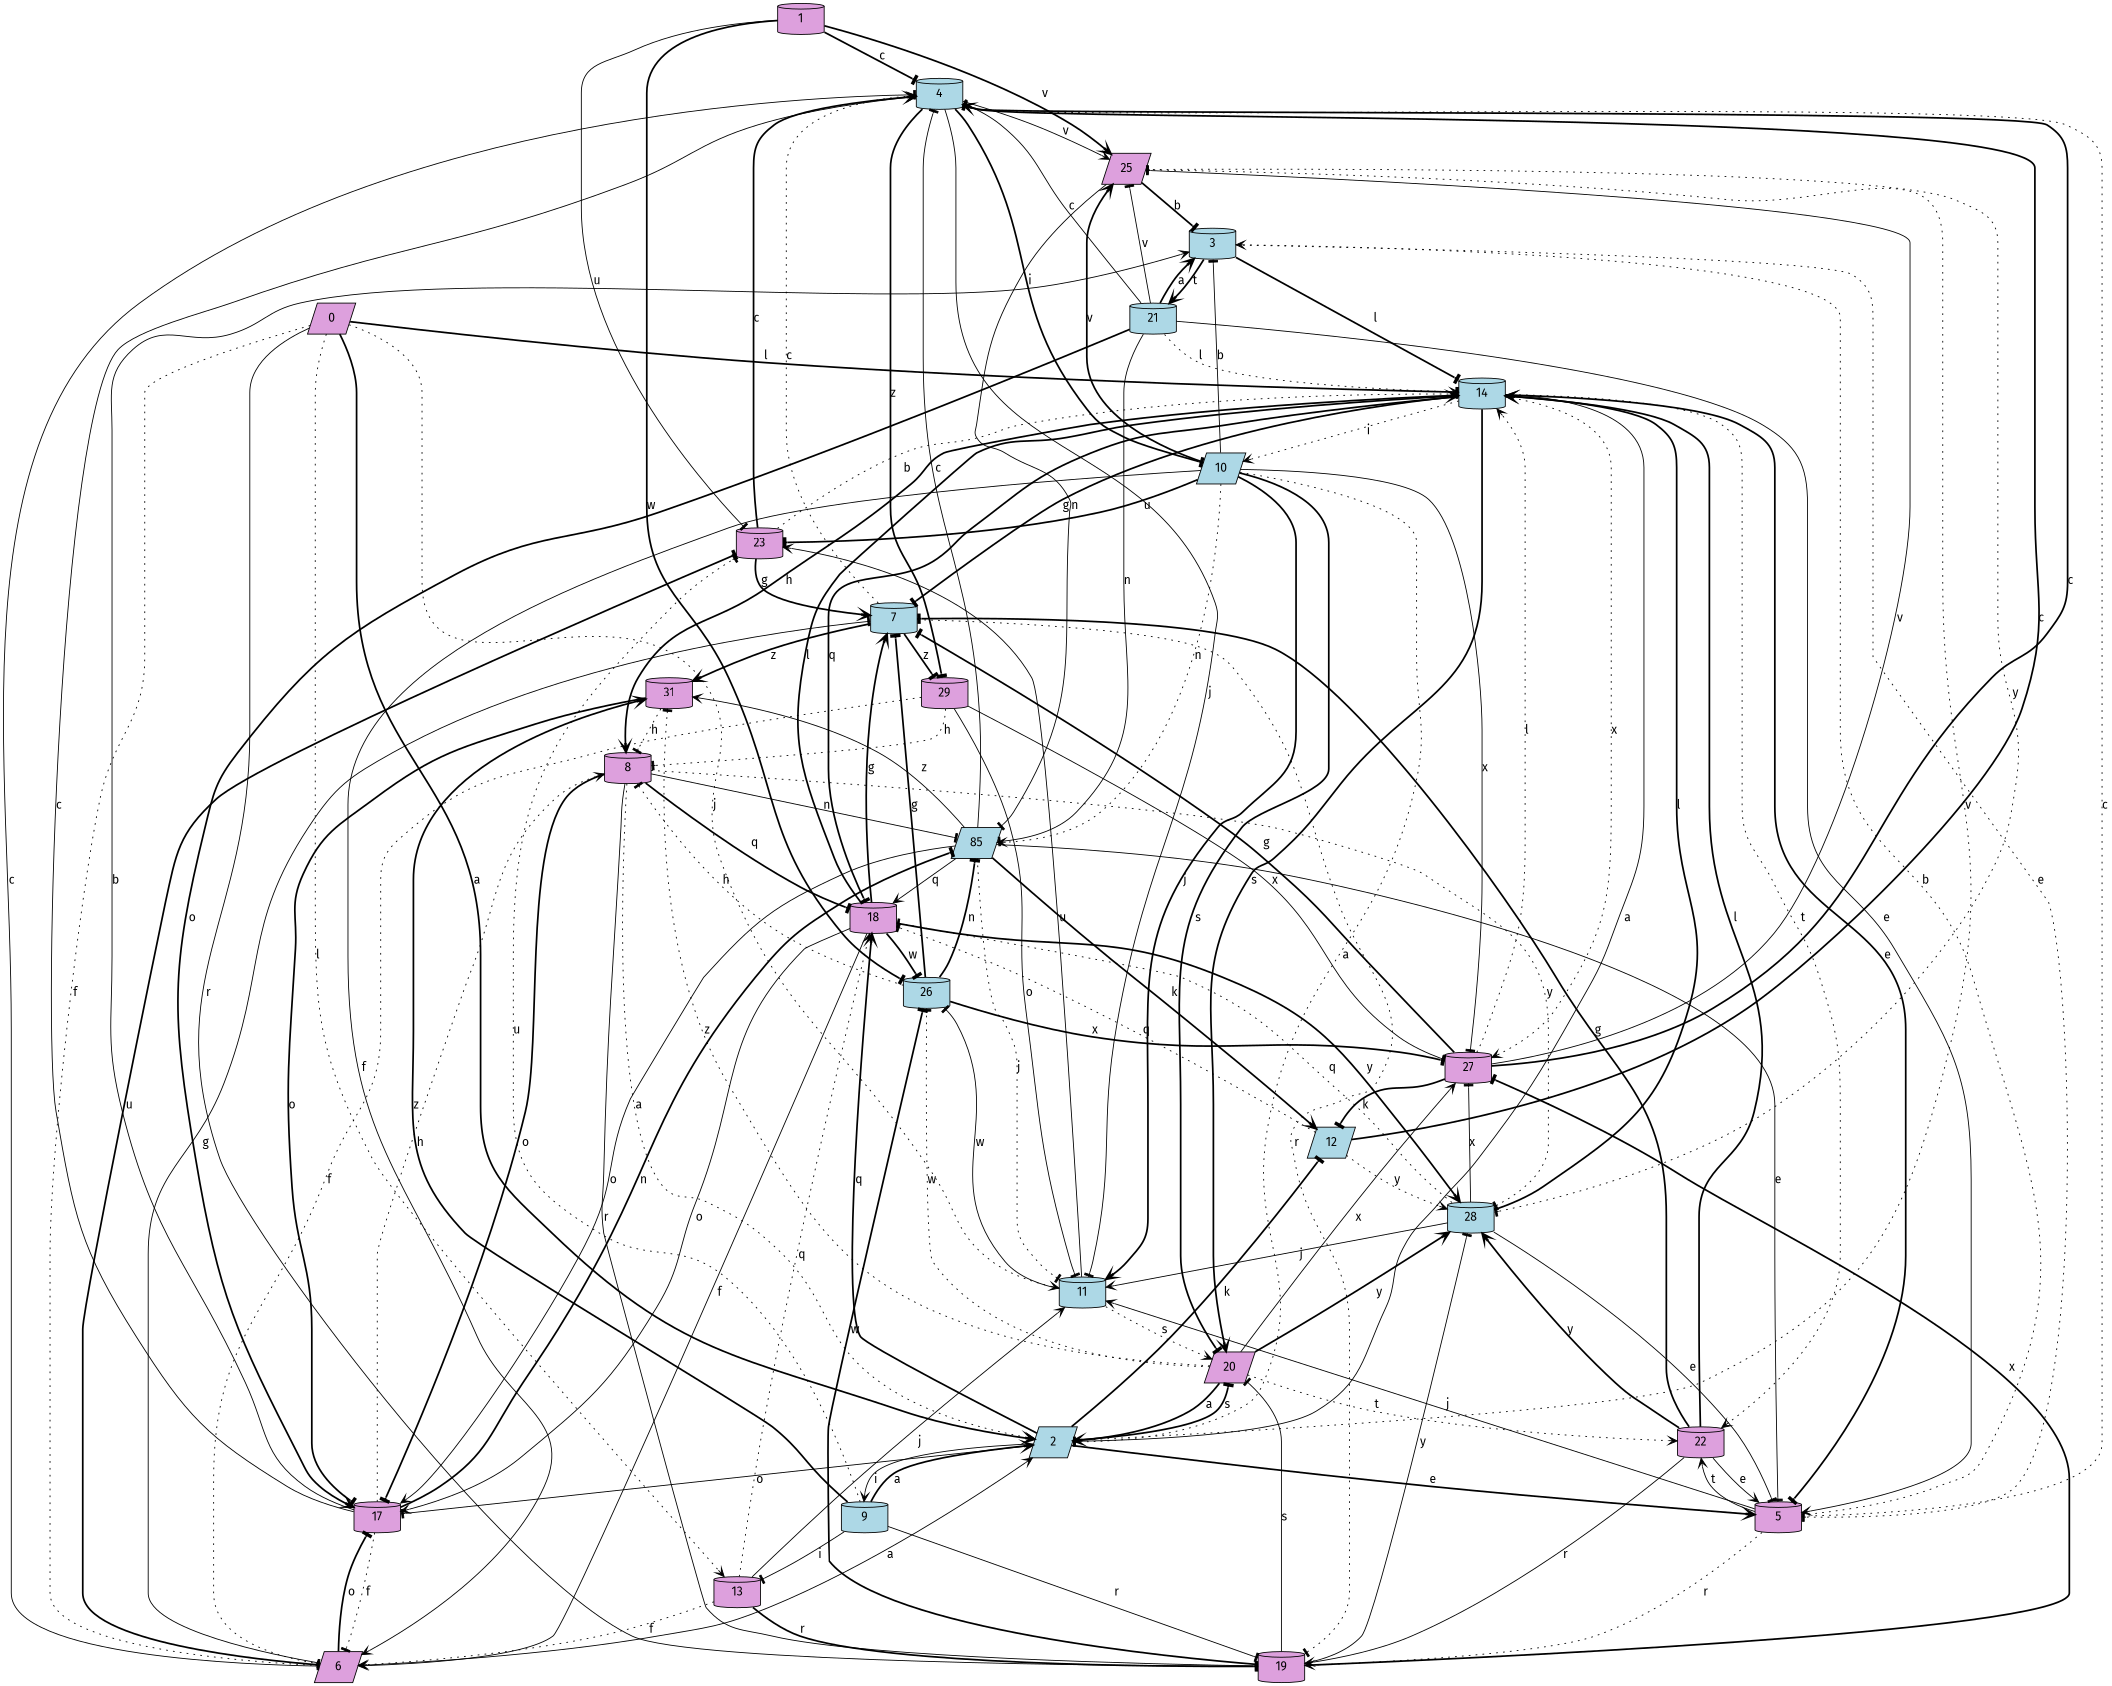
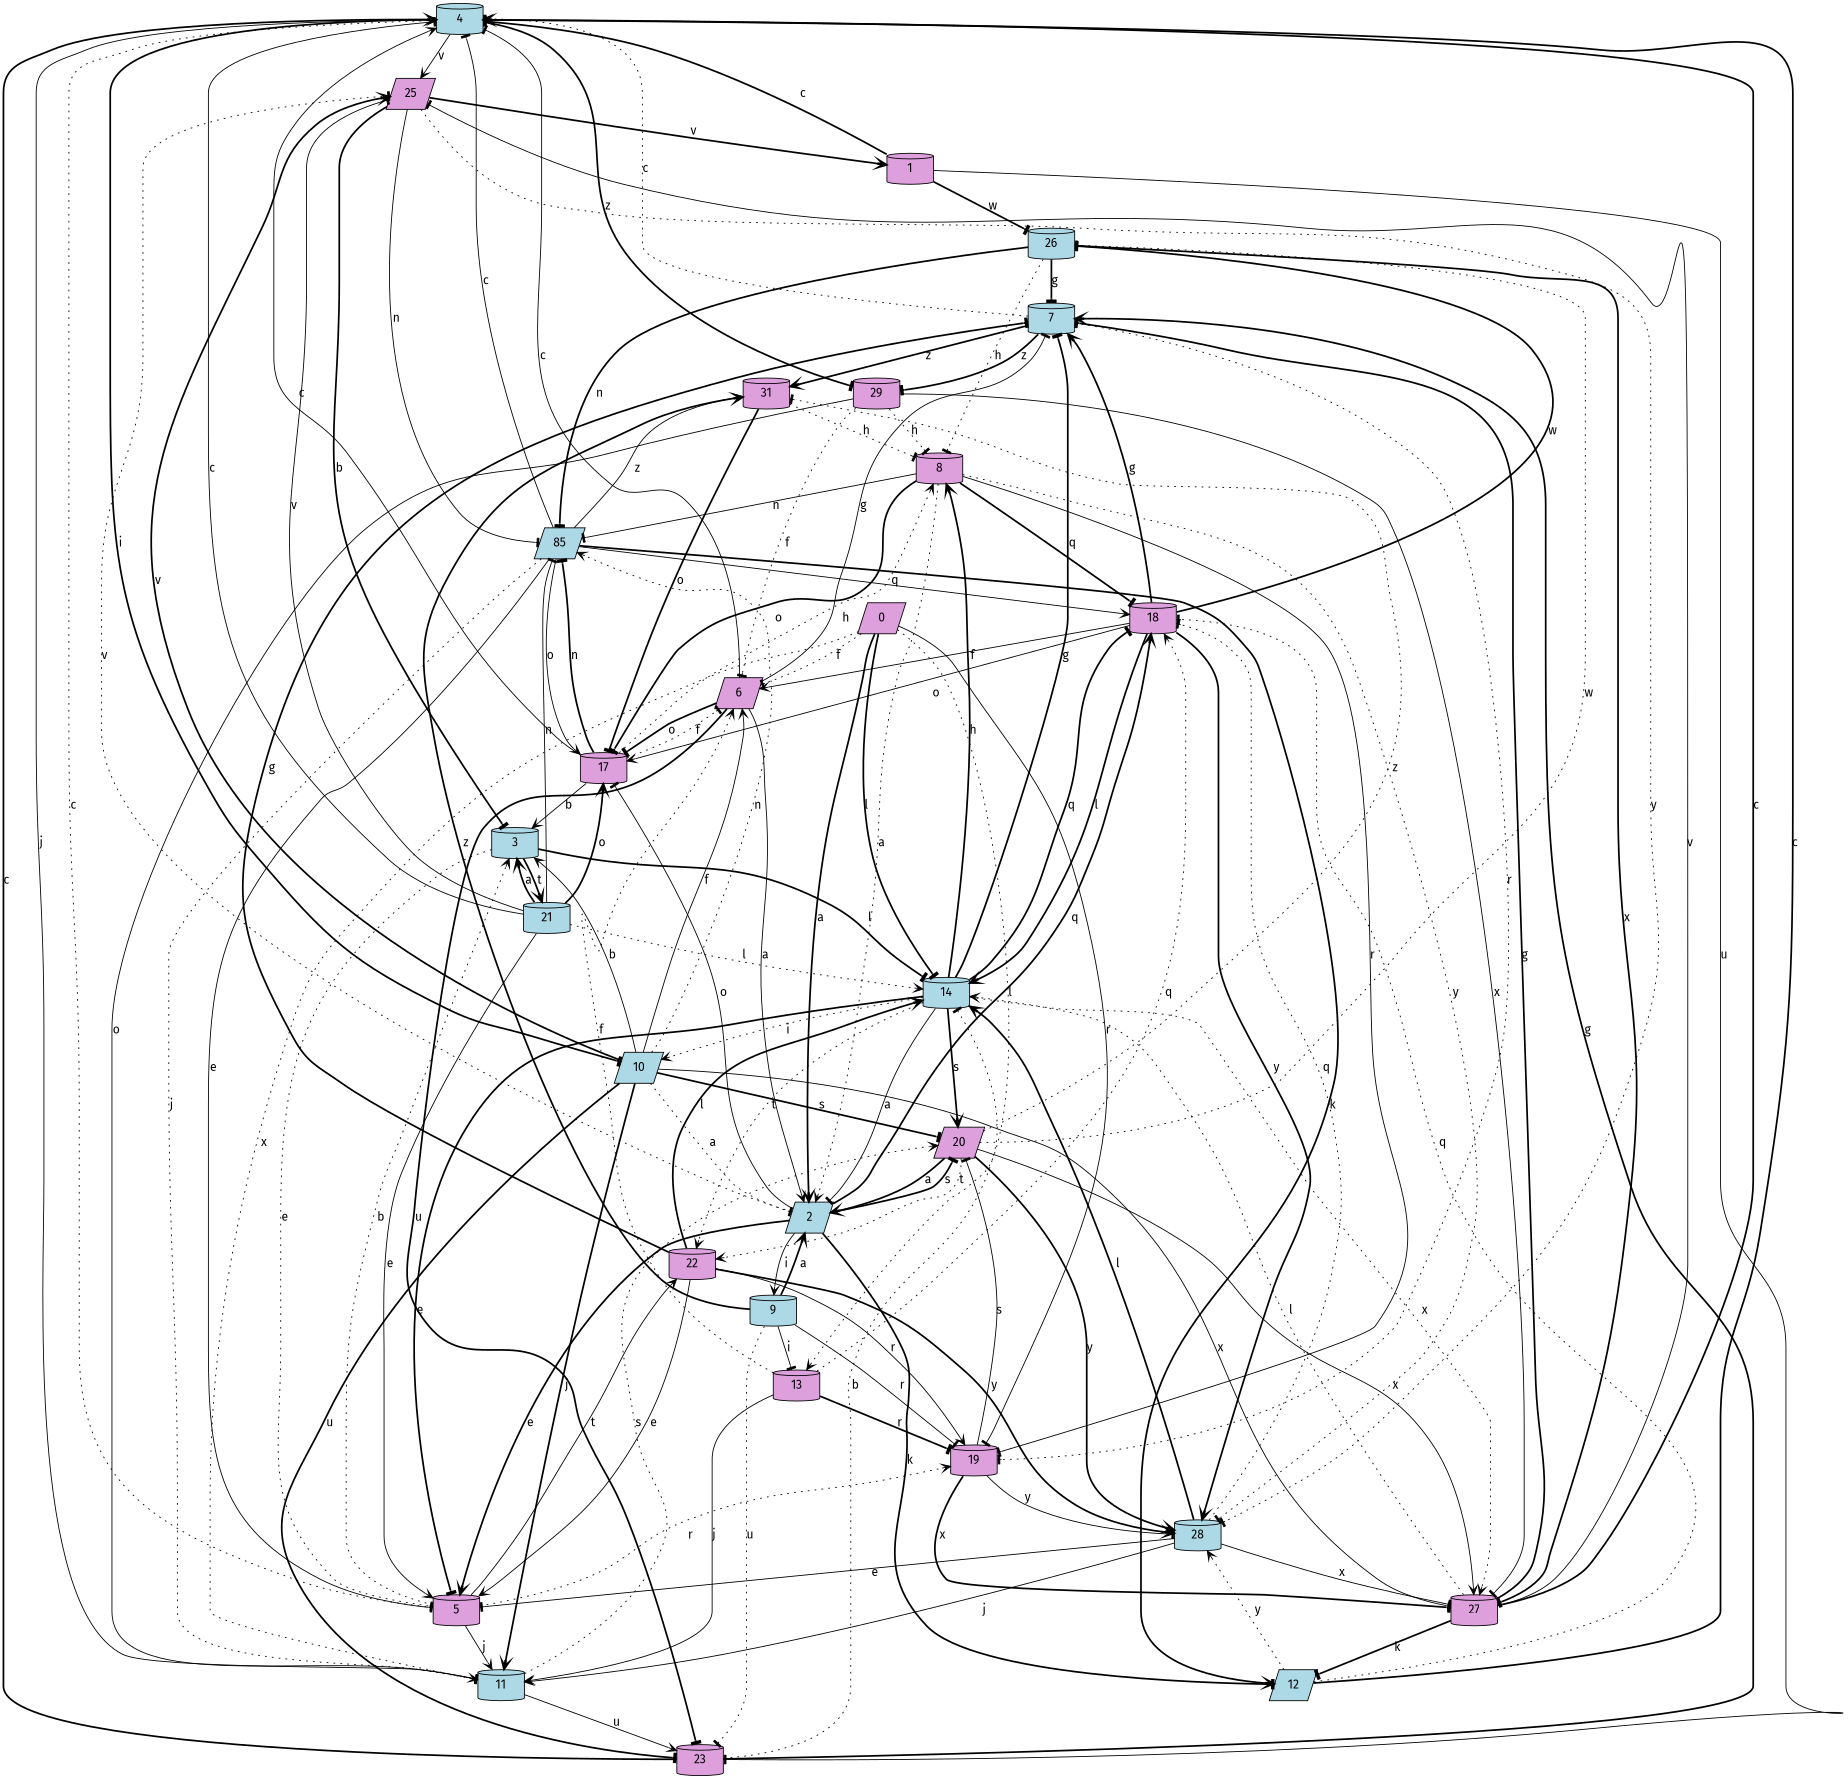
  strict digraph {
    fontname="Fira Sans"
    node [fillcolor=plum fontname="Fira Sans" shape=cylinder style=filled]
    edge [arrowhead=tee fontname="Fira Sans" style=bold]
    4 [fillcolor=lightblue]
    1
    23
    25 [shape=parallelogram]
    26 [fillcolor=lightblue]
    10 [fillcolor=lightblue shape=parallelogram]
    11 [fillcolor=lightblue]
    29
    14 [fillcolor=lightblue]
    7 [fillcolor=lightblue]
    3 [fillcolor=lightblue]
    n12 [fillcolor=lightblue label=85 shape=parallelogram]
    28 [fillcolor=lightblue]
    8
    27
    2 [fillcolor=lightblue shape=parallelogram]
    5
    9 [fillcolor=lightblue]
    12 [fillcolor=lightblue shape=parallelogram]
    17
    18
    20 [shape=parallelogram]
    19
    22
    31
    13
    6 [shape=parallelogram]
    21 [fillcolor=lightblue]
    0 [shape=parallelogram]
    4 -> 25 [arrowhead=vee label=v style=solid]
    4 -> 10 [label=i]
    4 -> 11 [label=j style=solid]
    4 -> 29 [label=z]
    1 -> 4 [label=c]
    1 -> 23 [label=u style=solid]
-   1 -> 25 [arrowhead=vee label=v]
+   25 -> 1 [arrowhead=vee label=v]
    1 -> 26 [label=w]
    23 -> 4 [arrowhead=vee label=c]
    23 -> 14 [label=b style=dotted]
    23 -> 7 [arrowhead=vee label=g]
    25 -> 3 [label=b]
    25 -> n12 [label=n style=solid]
    25 -> 28 [label=y style=dotted]
    26 -> 7 [label=g]
    26 -> n12 [label=n]
    26 -> 8 [label=h style=dotted]
    26 -> 27 [label=x]
    10 -> 23 [label=u]
    10 -> 25 [arrowhead=vee label=v]
    10 -> 11 [arrowhead=vee label=j]
-   10 -> 3 [label=b style=solid]
+   10 -> 3 [arrowhead=vee label=b style=solid]
    10 -> n12 [arrowhead=vee label=n style=dotted]
    10 -> 27 [label=x style=solid]
    10 -> 2 [label=a style=dotted]
    10 -> 20 [label=s]
    10 -> 6 [arrowhead=vee label=f style=solid]
    11 -> 23 [arrowhead=vee label=u style=solid]
-   11 -> 26 [label=w style=solid]
    11 -> 20 [arrowhead=vee label=s style=dotted]
    29 -> 11 [label=o style=solid]
    29 -> 8 [label=h style=dotted]
    29 -> 27 [label=x style=solid]
    29 -> 6 [label=f style=dotted]
    14 -> 10 [arrowhead=vee label=i style=dotted]
    14 -> 7 [label=g]
    14 -> 8 [arrowhead=vee label=h]
    14 -> 27 [arrowhead=vee label=x style=dotted]
    14 -> 2 [label=a style=solid]
    14 -> 5 [label=e]
    14 -> 18 [label=q]
    14 -> 20 [arrowhead=vee label=s]
    14 -> 22 [arrowhead=vee label=t style=dotted]
    7 -> 4 [arrowhead=vee label=c style=dotted]
    7 -> 29 [label=z]
    7 -> 19 [label=r style=dotted]
    7 -> 31 [arrowhead=vee label=z]
    3 -> 14 [label=l]
    3 -> 5 [label=e style=dotted]
    3 -> 21 [arrowhead=vee label=t]
    n12 -> 4 [label=c style=solid]
    n12 -> 11 [label=j style=dotted]
    n12 -> 5 [label=e style=solid]
    n12 -> 12 [arrowhead=vee label=k]
    n12 -> 17 [arrowhead=vee label=o style=solid]
    n12 -> 18 [arrowhead=vee label=q style=solid]
    n12 -> 31 [arrowhead=vee label=z style=solid]
    28 -> 11 [arrowhead=vee label=j style=solid]
    28 -> 14 [arrowhead=vee label=l]
    28 -> 27 [label=x style=solid]
    28 -> 5 [label=e style=solid]
    28 -> 18 [label=q style=dotted]
    8 -> n12 [label=n style=solid]
    8 -> 28 [label=y style=dotted]
    8 -> 2 [arrowhead=vee label=a style=dotted]
    8 -> 17 [label=o]
    8 -> 18 [label=q]
    8 -> 19 [label=r style=solid]
    27 -> 4 [label=c]
    27 -> 25 [label=v style=solid]
    27 -> 14 [arrowhead=vee label=l style=dotted]
    27 -> 7 [label=g]
    27 -> 12 [label=k]
    2 -> 25 [label=v style=dotted]
    2 -> 5 [arrowhead=vee label=e]
    2 -> 9 [arrowhead=vee label=i style=solid]
    2 -> 12 [label=k]
    2 -> 17 [label=o style=solid]
    2 -> 18 [arrowhead=vee label=q]
    2 -> 20 [label=s]
    5 -> 4 [arrowhead=vee label=c style=dotted]
    5 -> 11 [arrowhead=vee label=j style=solid]
    5 -> 3 [arrowhead=vee label=b style=dotted]
    5 -> 19 [arrowhead=vee label=r style=dotted]
    5 -> 22 [arrowhead=vee label=t style=solid]
    9 -> 23 [label=u style=dotted]
    9 -> 2 [arrowhead=vee label=a]
    9 -> 19 [label=r style=solid]
    9 -> 31 [arrowhead=vee label=z]
    9 -> 13 [label=i style=solid]
    12 -> 4 [arrowhead=vee label=c]
    12 -> 28 [arrowhead=vee label=y style=dotted]
    12 -> 18 [label=q style=dotted]
    17 -> 4 [arrowhead=vee label=c style=solid]
    17 -> 3 [arrowhead=vee label=b style=solid]
    17 -> n12 [label=n]
    17 -> 8 [arrowhead=vee label=h style=dotted]
    17 -> 6 [label=f style=dotted]
    18 -> 26 [label=w]
    18 -> 14 [arrowhead=vee label=l]
    18 -> 7 [arrowhead=vee label=g]
    18 -> 28 [arrowhead=vee label=y]
    18 -> 17 [arrowhead=vee label=o style=solid]
    18 -> 6 [arrowhead=vee label=f style=solid]
    20 -> 26 [label=w style=dotted]
    20 -> 28 [arrowhead=vee label=y]
    20 -> 27 [arrowhead=vee label=x style=solid]
    20 -> 2 [arrowhead=vee label=a]
    20 -> 22 [arrowhead=vee label=t style=dotted]
    20 -> 31 [label=z style=dotted]
-   19 -> 26 [label=w]
    19 -> 28 [label=y style=solid]
    19 -> 27 [label=x]
    19 -> 20 [label=s style=solid]
    22 -> 14 [arrowhead=vee label=l]
    22 -> 7 [label=g]
    22 -> 28 [arrowhead=vee label=y]
    22 -> 5 [arrowhead=vee label=e style=solid]
    22 -> 19 [arrowhead=vee label=r style=solid]
    31 -> 8 [label=h style=dotted]
    31 -> 17 [label=o]
    13 -> 11 [arrowhead=vee label=j style=solid]
    13 -> 18 [arrowhead=vee label=q style=dotted]
    13 -> 19 [label=r]
    13 -> 6 [arrowhead=vee label=f style=dotted]
    6 -> 4 [label=c style=solid]
    6 -> 23 [label=u]
    6 -> 7 [label=g style=solid]
    6 -> 2 [arrowhead=vee label=a style=solid]
    6 -> 17 [label=o]
    21 -> 4 [label=c style=solid]
    21 -> 25 [label=v style=solid]
    21 -> 14 [arrowhead=vee label=l style=dotted]
    21 -> 3 [arrowhead=vee label=a]
    21 -> n12 [label=n style=solid]
    21 -> 5 [arrowhead=vee label=e style=solid]
    21 -> 17 [arrowhead=vee label=o]
-   0 -> 11 [arrowhead=vee label=j style=dotted]
+   0 -> 11 [arrowhead=vee label=x style=dotted]
    0 -> 14 [label=l]
    0 -> 2 [arrowhead=vee label=a]
    0 -> 19 [label=r style=solid]
    0 -> 13 [arrowhead=vee label=l style=dotted]
    0 -> 6 [label=f style=dotted]
  }
